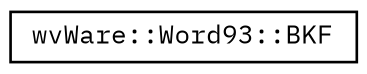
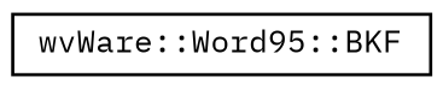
  digraph {
    rankdir=LR
    fontname="IBM Plex Mono"
-   n1 [color=black fillcolor=white fontname="IBM Plex Mono" fontsize=10 height=0.2 label="wvWare::Word93::BKF" shape=record style=filled width=0.4]
+   n1 [color=black fillcolor=white fontname="IBM Plex Mono" fontsize=10 height=0.2 label="wvWare::Word95::BKF" shape=record style=filled width=0.4]
  }
